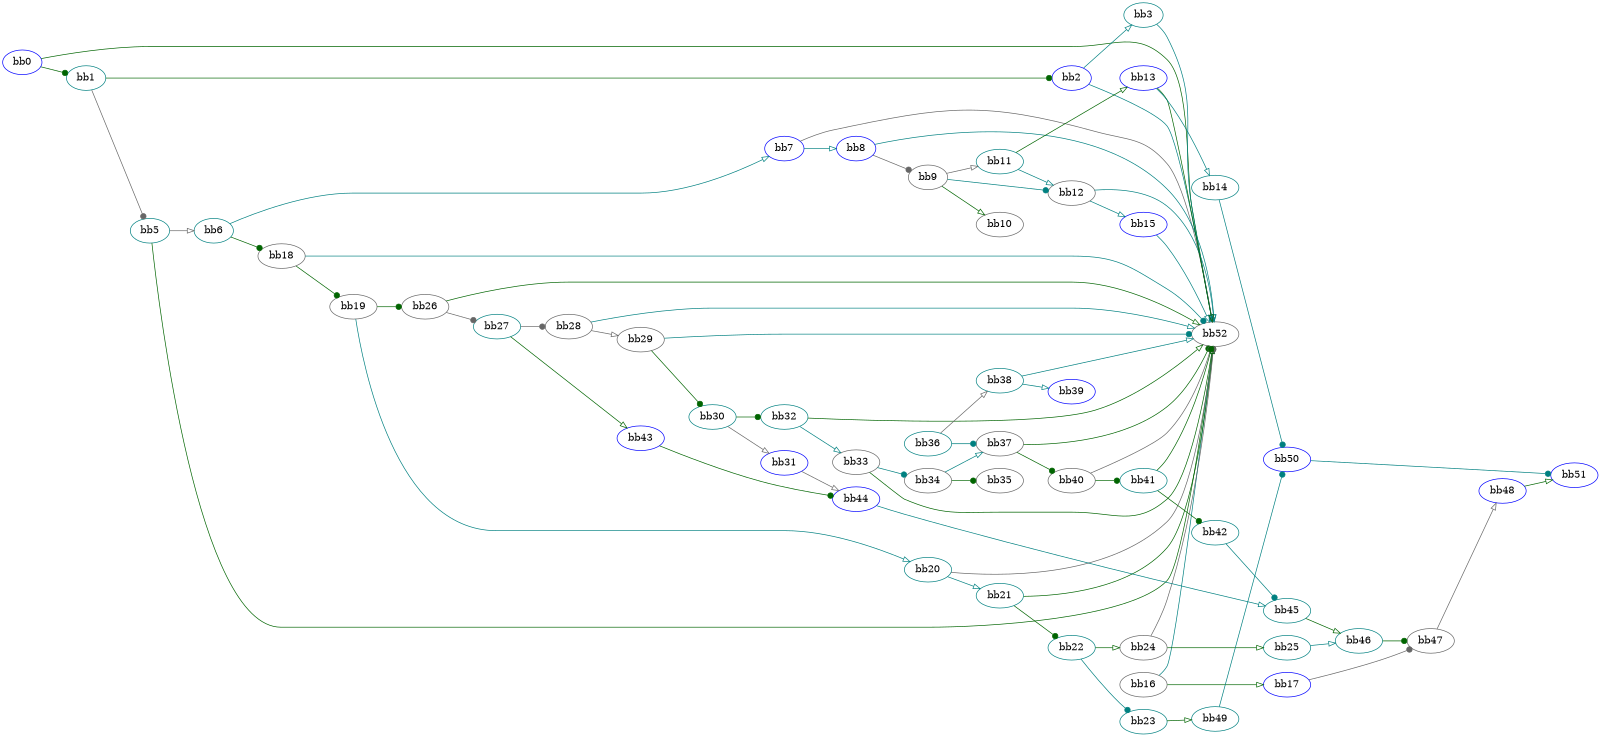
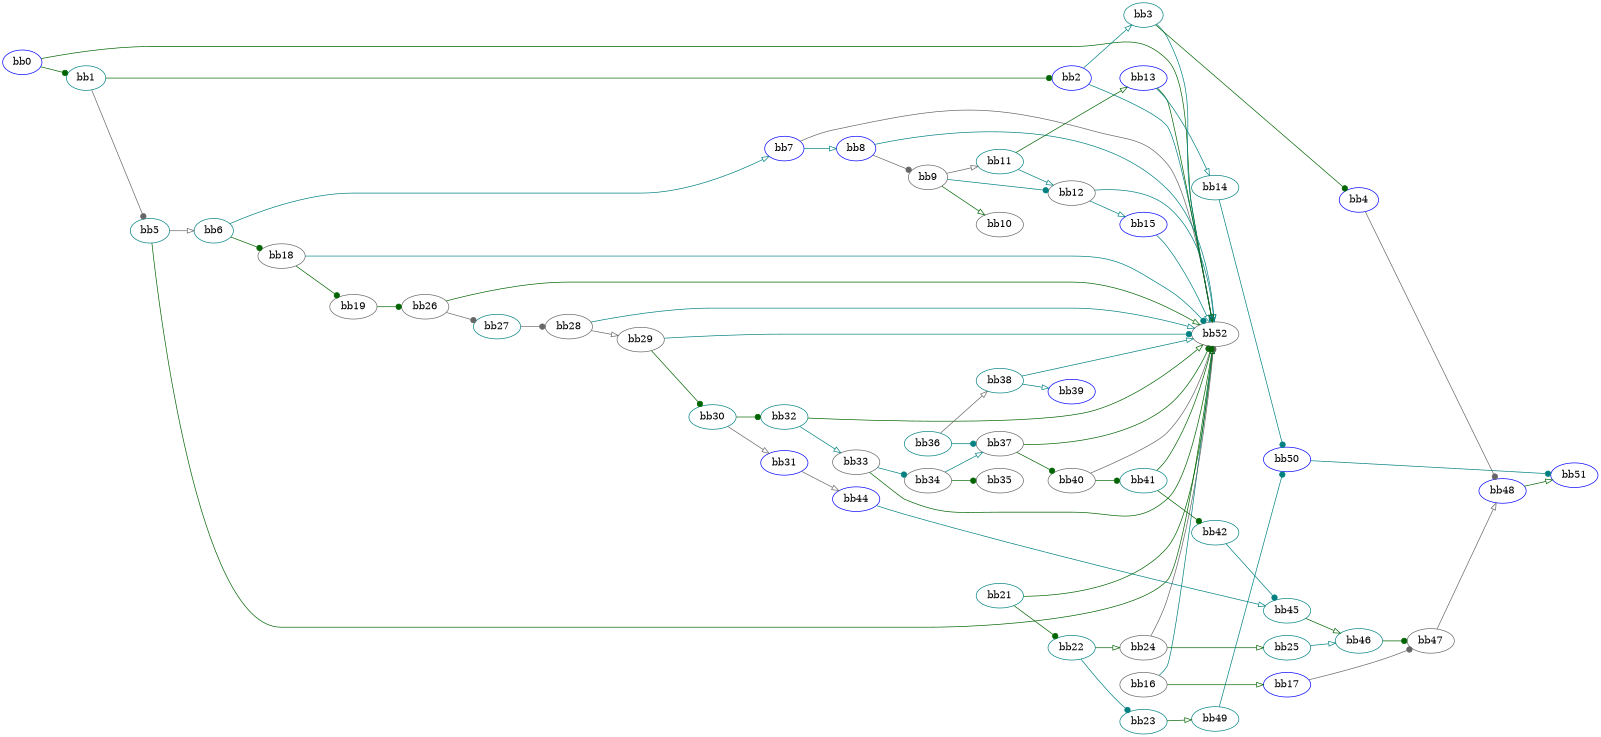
  digraph {
    rankdir=LR
    node [color=teal]
    edge [arrowhead=onormal color=darkgreen]
    n1 [color=blue label="bb0\l"]
    n2 [label="bb1\l"]
    n3 [color=gray40 label="bb52\l"]
    n4 [color=blue label="bb2\l"]
    n5 [label="bb5\l"]
    n6 [label="bb3\l"]
    n7 [label="bb6\l"]
+   n8 [color=blue label="bb4\l"]
    n9 [color=blue label="bb48\l"]
    n10 [color=blue label="bb51\l"]
    n11 [color=blue label="bb7\l"]
    n12 [color=gray40 label="bb18\l"]
    n13 [color=blue label="bb8\l"]
    n14 [color=gray40 label="bb19\l"]
    n15 [color=gray40 label="bb9\l"]
    n16 [color=gray40 label="bb10\l"]
    n17 [label="bb11\l"]
    n18 [color=gray40 label="bb12\l"]
    n19 [color=blue label="bb13\l"]
    n20 [color=blue label="bb15\l"]
    n21 [label="bb14\l"]
    n22 [color=blue label="bb50\l"]
    n23 [color=gray40 label="bb16\l"]
    n24 [color=blue label="bb17\l"]
    n25 [color=gray40 label="bb47\l"]
-   n26 [label="bb20\l"]
    n27 [color=gray40 label="bb26\l"]
    n28 [label="bb21\l"]
    n29 [label="bb27\l"]
    n30 [label="bb22\l"]
    n31 [label="bb23\l"]
    n32 [color=gray40 label="bb24\l"]
    n33 [label="bb49\l"]
    n34 [label="bb25\l"]
    n35 [label="bb46\l"]
    n36 [color=gray40 label="bb28\l"]
-   n37 [color=blue label="bb43\l"]
    n38 [color=gray40 label="bb29\l"]
    n39 [color=blue label="bb44\l"]
    n40 [label="bb30\l"]
    n41 [color=blue label="bb31\l"]
    n42 [label="bb32\l"]
    n43 [color=gray40 label="bb33\l"]
    n44 [label="bb45\l"]
    n45 [color=gray40 label="bb34\l"]
    n46 [color=gray40 label="bb35\l"]
    n47 [color=gray40 label="bb37\l"]
    n48 [label="bb36\l"]
    n49 [label="bb38\l"]
    n50 [color=gray40 label="bb40\l"]
    n51 [color=blue label="bb39\l"]
    n52 [label="bb41\l"]
    n53 [label="bb42\l"]
    n1 -> n2 [arrowhead=dot]
    n1 -> n3
    n2 -> n4 [arrowhead=dot]
    n2 -> n5 [arrowhead=dot color=gray40]
    n4 -> n3 [arrowhead=dot color=teal]
    n4 -> n6 [color=teal]
    n5 -> n3
    n5 -> n7 [color=gray40]
    n6 -> n3 [color=teal]
+   n6 -> n8 [arrowhead=dot]
    n7 -> n11 [color=teal]
    n7 -> n12 [arrowhead=dot]
+   n8 -> n9 [arrowhead=dot color=gray40]
    n9 -> n10
    n11 -> n3 [color=gray40]
    n11 -> n13 [color=teal]
    n12 -> n3 [arrowhead=dot color=teal]
    n12 -> n14 [arrowhead=dot]
    n13 -> n3 [color=teal]
    n13 -> n15 [arrowhead=dot color=gray40]
-   n14 -> n26 [color=teal]
    n14 -> n27 [arrowhead=dot]
    n15 -> n16
    n15 -> n17 [color=gray40]
    n15 -> n18 [arrowhead=dot color=teal]
    n17 -> n18 [color=teal]
    n17 -> n19
    n18 -> n3 [color=teal]
    n18 -> n20 [color=teal]
    n19 -> n3
    n19 -> n21 [color=teal]
    n20 -> n3 [color=teal]
    n21 -> n22 [arrowhead=dot color=teal]
    n22 -> n10 [arrowhead=dot color=teal]
    n23 -> n3 [color=teal]
    n23 -> n24
    n24 -> n25 [arrowhead=dot color=gray40]
    n25 -> n9 [color=gray40]
-   n26 -> n3 [color=gray40]
-   n26 -> n28 [color=teal]
    n27 -> n3
    n27 -> n29 [arrowhead=dot color=gray40]
    n28 -> n3 [arrowhead=dot]
    n28 -> n30 [arrowhead=dot]
    n29 -> n36 [arrowhead=dot color=gray40]
-   n29 -> n37
    n30 -> n31 [arrowhead=dot color=teal]
    n30 -> n32
    n31 -> n33
    n32 -> n3 [arrowhead=dot color=gray40]
    n32 -> n34
    n33 -> n22 [arrowhead=dot color=teal]
    n34 -> n35 [color=teal]
    n35 -> n25 [arrowhead=dot]
    n36 -> n3 [color=teal]
    n36 -> n38 [color=gray40]
-   n37 -> n39 [arrowhead=dot]
    n38 -> n3 [arrowhead=dot color=teal]
    n38 -> n40 [arrowhead=dot]
    n39 -> n44 [color=teal]
    n40 -> n41 [color=gray40]
    n40 -> n42 [arrowhead=dot]
    n41 -> n39 [color=gray40]
    n42 -> n3
    n42 -> n43 [color=teal]
    n43 -> n3
    n43 -> n45 [arrowhead=dot color=teal]
    n44 -> n35
    n45 -> n46 [arrowhead=dot]
    n45 -> n47 [color=teal]
    n47 -> n3 [arrowhead=dot]
    n47 -> n50 [arrowhead=dot]
    n48 -> n47 [arrowhead=dot color=teal]
    n48 -> n49 [color=gray40]
    n49 -> n3 [color=teal]
    n49 -> n51 [color=teal]
    n50 -> n3 [arrowhead=dot color=gray40]
    n50 -> n52 [arrowhead=dot]
    n52 -> n3 [arrowhead=dot]
    n52 -> n53 [arrowhead=dot]
    n53 -> n44 [arrowhead=dot color=teal]
  }
